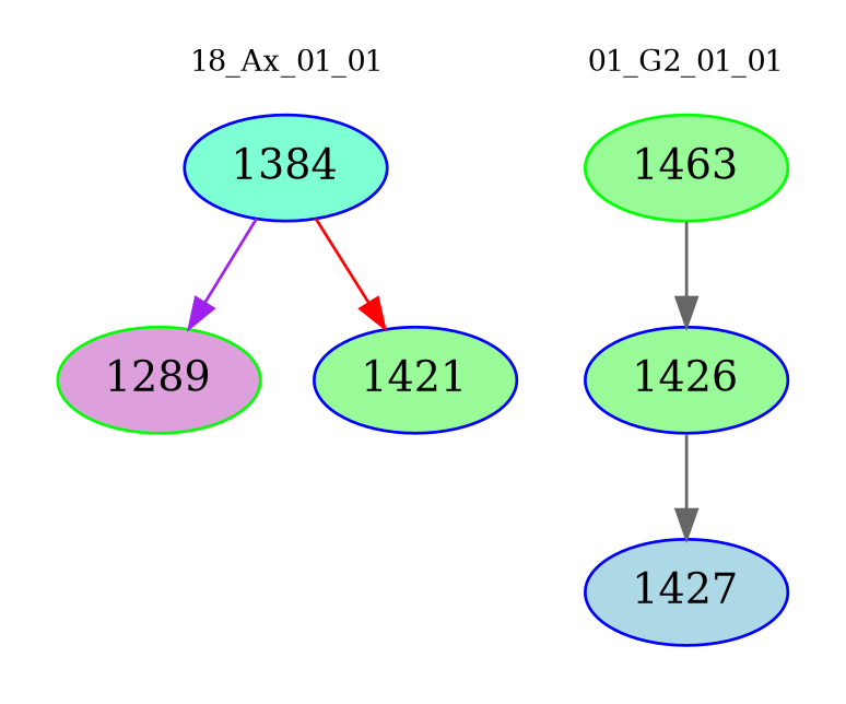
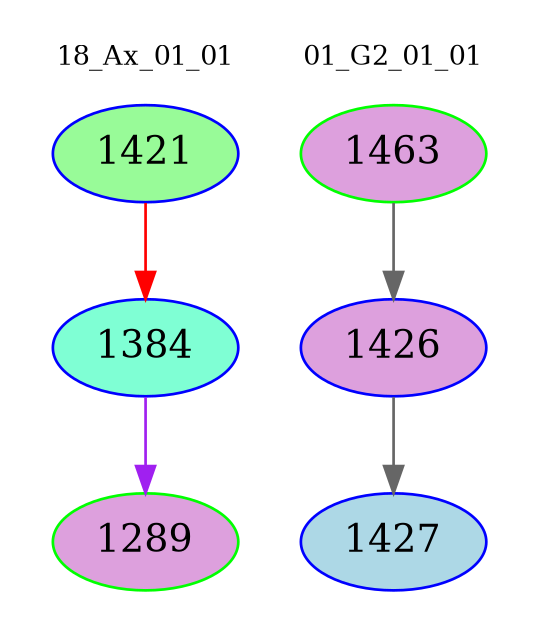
  digraph {
    node [color=blue fillcolor=plum style=filled]
    edge [color=gray40]
    n1 [fillcolor=aquamarine label=1384]
    n2 [color=green label=1289]
    n3 [fillcolor=palegreen label=1421]
-   n4 [fillcolor=palegreen label=1426]
+   n4 [label=1426]
    n5 [fillcolor=lightblue label=1427]
-   n6 [color=green fillcolor=palegreen label=1463]
+   n6 [color=green label=1463]
    subgraph cluster_1 {
      color=white
      fontsize=10
      label="18_Ax_01_01"
      n1
      n2
      n3
    }
    subgraph cluster_2 {
      color=white
      fontsize=10
      label="01_G2_01_01"
      n4
      n5
      n6
    }
    n1 -> n2 [color=purple]
-   n1 -> n3 [color=red]
+   n3 -> n1 [color=red]
    n4 -> n5
    n6 -> n4
  }
